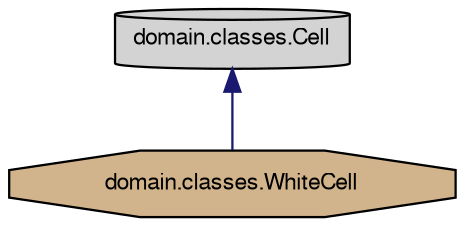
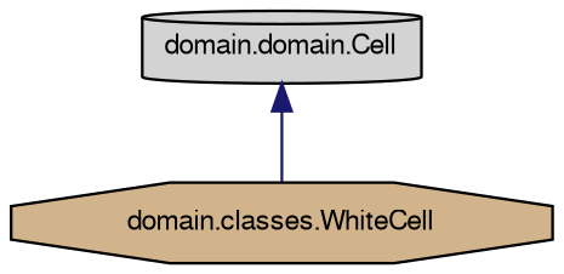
  digraph {
    node [color=black fontname=FreeSans fontsize=10 style=filled]
    n1 [fillcolor=tan fontcolor=black height=0.2 label="domain.classes.WhiteCell" shape=octagon width=0.4]
-   n2 [fillcolor=lightgrey height=0.2 label="domain.classes.Cell" shape=cylinder width=0.4]
+   n2 [fillcolor=lightgrey height=0.2 label="domain.domain.Cell" shape=cylinder width=0.4]
    n2 -> n1 [color=midnightblue dir=back fontname=FreeSans fontsize=10 labelfontname=FreeSans labelfontsize=10 style=solid]
  }
